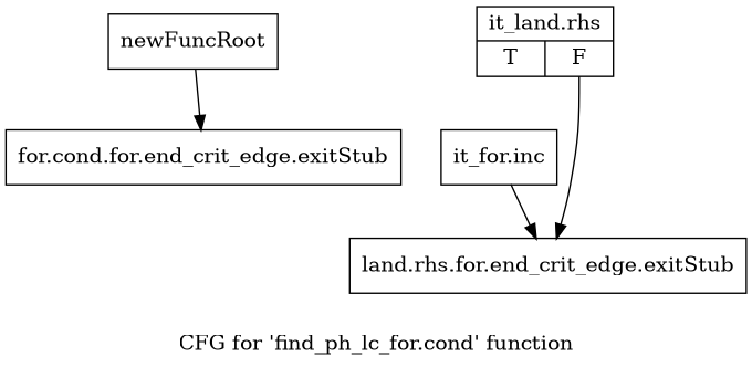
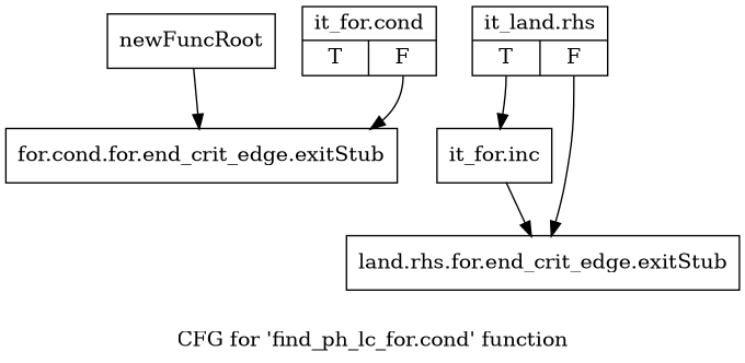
  digraph {
    label="CFG for 'find_ph_lc_for.cond' function"
    node [shape=record]
    n1 [label="{newFuncRoot}"]
    n2 [label="{for.cond.for.end_crit_edge.exitStub}"]
+   n3 [label="{it_for.cond|{<s0>T|<s1>F}}"]
    n4 [label="{it_land.rhs|{<s0>T|<s1>F}}"]
    n5 [label="{land.rhs.for.end_crit_edge.exitStub}"]
    n6 [label="{it_for.inc}"]
    n1 -> n2
+   n3 -> n2 [tailport=s1]
    n4 -> n5 [tailport=s1]
+   n4 -> n6 [tailport=s0]
    n6 -> n5
  }
